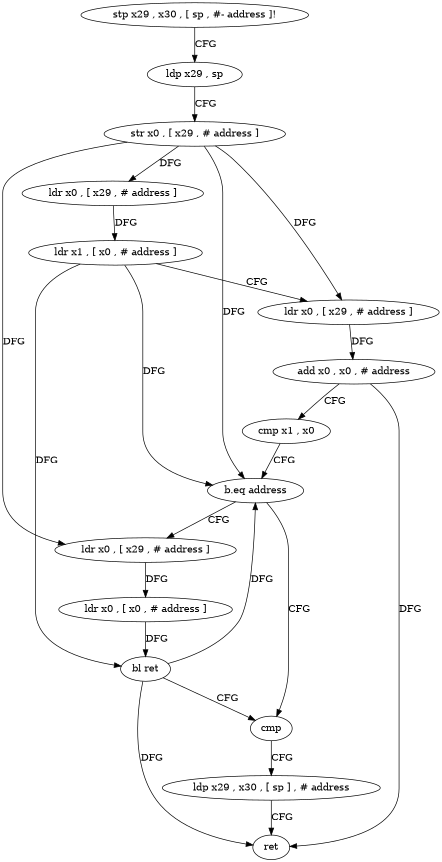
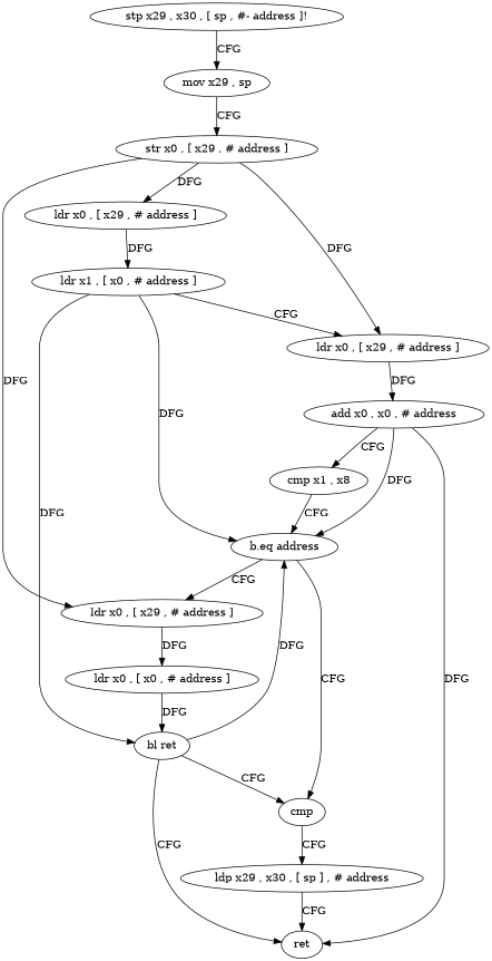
  digraph {
    n1 [label="stp x29 , x30 , [ sp , #- address ]!"]
-   n2 [label="ldp x29 , sp"]
+   n2 [label="mov x29 , sp"]
    n3 [label="str x0 , [ x29 , # address ]"]
    n4 [label="ldr x0 , [ x29 , # address ]"]
    n5 [label="ldr x0 , [ x29 , # address ]"]
    n6 [label="ldr x0 , [ x29 , # address ]"]
    n7 [label="ldr x1 , [ x0 , # address ]"]
    n8 [label="add x0 , x0 , # address"]
    n9 [label="ldr x0 , [ x0 , # address ]"]
    n10 [label="b.eq address"]
    n11 [label="bl ret"]
    n12 [label=cmp]
    n13 [label=ret]
-   n14 [label="cmp x1 , x0"]
+   n14 [label="cmp x1 , x8"]
    n15 [label="ldp x29 , x30 , [ sp ] , # address"]
    n1 -> n2 [label=CFG]
    n2 -> n3 [label=CFG]
    n3 -> n4 [label=DFG]
    n3 -> n5 [label=DFG]
    n3 -> n6 [label=DFG]
    n4 -> n7 [label=DFG]
    n5 -> n8 [label=DFG]
    n6 -> n9 [label=DFG]
    n7 -> n5 [label=CFG]
    n7 -> n10 [label=DFG]
    n7 -> n11 [label=DFG]
-   n3 -> n10 [label=DFG]
+   n8 -> n10 [label=DFG]
    n8 -> n13 [label=DFG]
    n8 -> n14 [label=CFG]
    n9 -> n11 [label=DFG]
    n10 -> n6 [label=CFG]
    n10 -> n12 [label=CFG]
    n11 -> n10 [label=DFG]
    n11 -> n12 [label=CFG]
-   n11 -> n13 [label=DFG]
+   n11 -> n13 [label=CFG]
    n12 -> n15 [label=CFG]
    n14 -> n10 [label=CFG]
    n15 -> n13 [label=CFG]
  }
